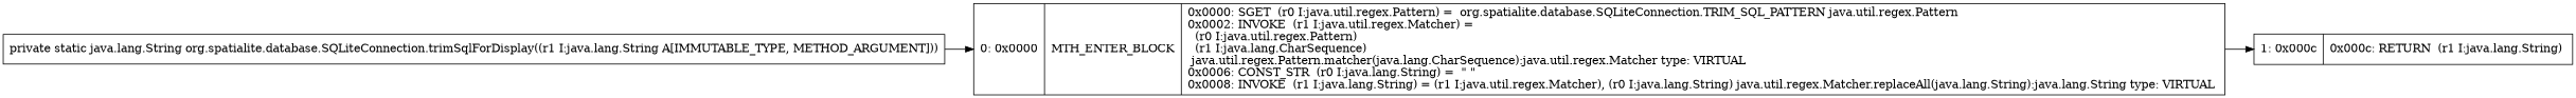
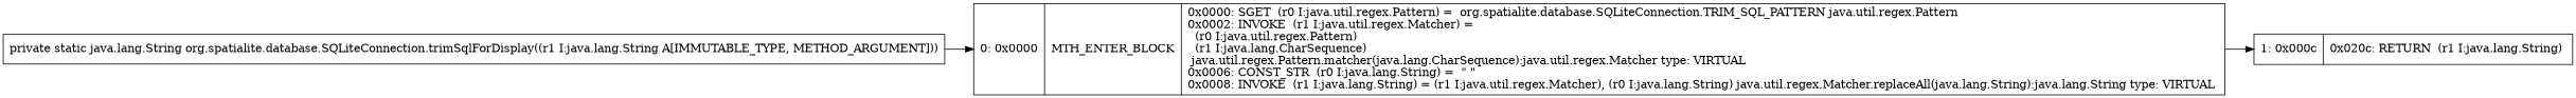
  digraph {
    rankdir=LR
    node [shape=record]
    n1 [label="{0\:\ 0x0000|MTH_ENTER_BLOCK\l|0x0000: SGET  (r0 I:java.util.regex.Pattern) =  org.spatialite.database.SQLiteConnection.TRIM_SQL_PATTERN java.util.regex.Pattern \l0x0002: INVOKE  (r1 I:java.util.regex.Matcher) = \l  (r0 I:java.util.regex.Pattern)\l  (r1 I:java.lang.CharSequence)\l java.util.regex.Pattern.matcher(java.lang.CharSequence):java.util.regex.Matcher type: VIRTUAL \l0x0006: CONST_STR  (r0 I:java.lang.String) =  \" \" \l0x0008: INVOKE  (r1 I:java.lang.String) = (r1 I:java.util.regex.Matcher), (r0 I:java.lang.String) java.util.regex.Matcher.replaceAll(java.lang.String):java.lang.String type: VIRTUAL \l}"]
-   n2 [label="{1\:\ 0x000c|0x000c: RETURN  (r1 I:java.lang.String) \l}"]
+   n2 [label="{1\:\ 0x000c|0x020c: RETURN  (r1 I:java.lang.String) \l}"]
    n3 [label="{private static java.lang.String org.spatialite.database.SQLiteConnection.trimSqlForDisplay((r1 I:java.lang.String A[IMMUTABLE_TYPE, METHOD_ARGUMENT])) }"]
    n1 -> n2
    n3 -> n1
  }
